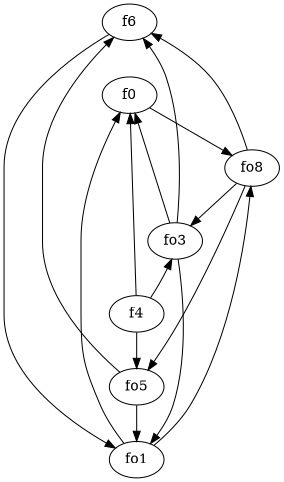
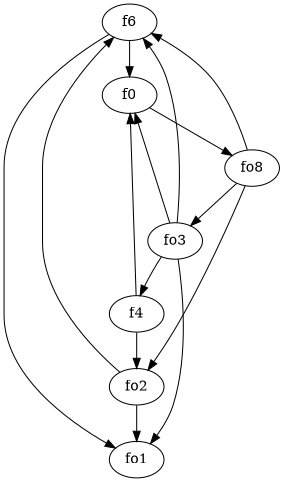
  strict digraph {
    edge [weight=2]
    n1 [label=f6]
    n2 [label=f0]
    fo1
    f4
-   fo2 [label=fo5]
+   fo2
    n6 [label=fo8]
    fo3
-   fo1 -> n2
+   n1 -> n2
    n1 -> fo1
    n2 -> n6
-   fo1 -> n6
    f4 -> n2
    f4 -> fo2
    fo2 -> n1
    fo2 -> fo1
    n6 -> n1
    n6 -> fo2
    n6 -> fo3
    fo3 -> n1
    fo3 -> n2
    fo3 -> fo1
-   f4 -> fo3
+   fo3 -> f4
  }
